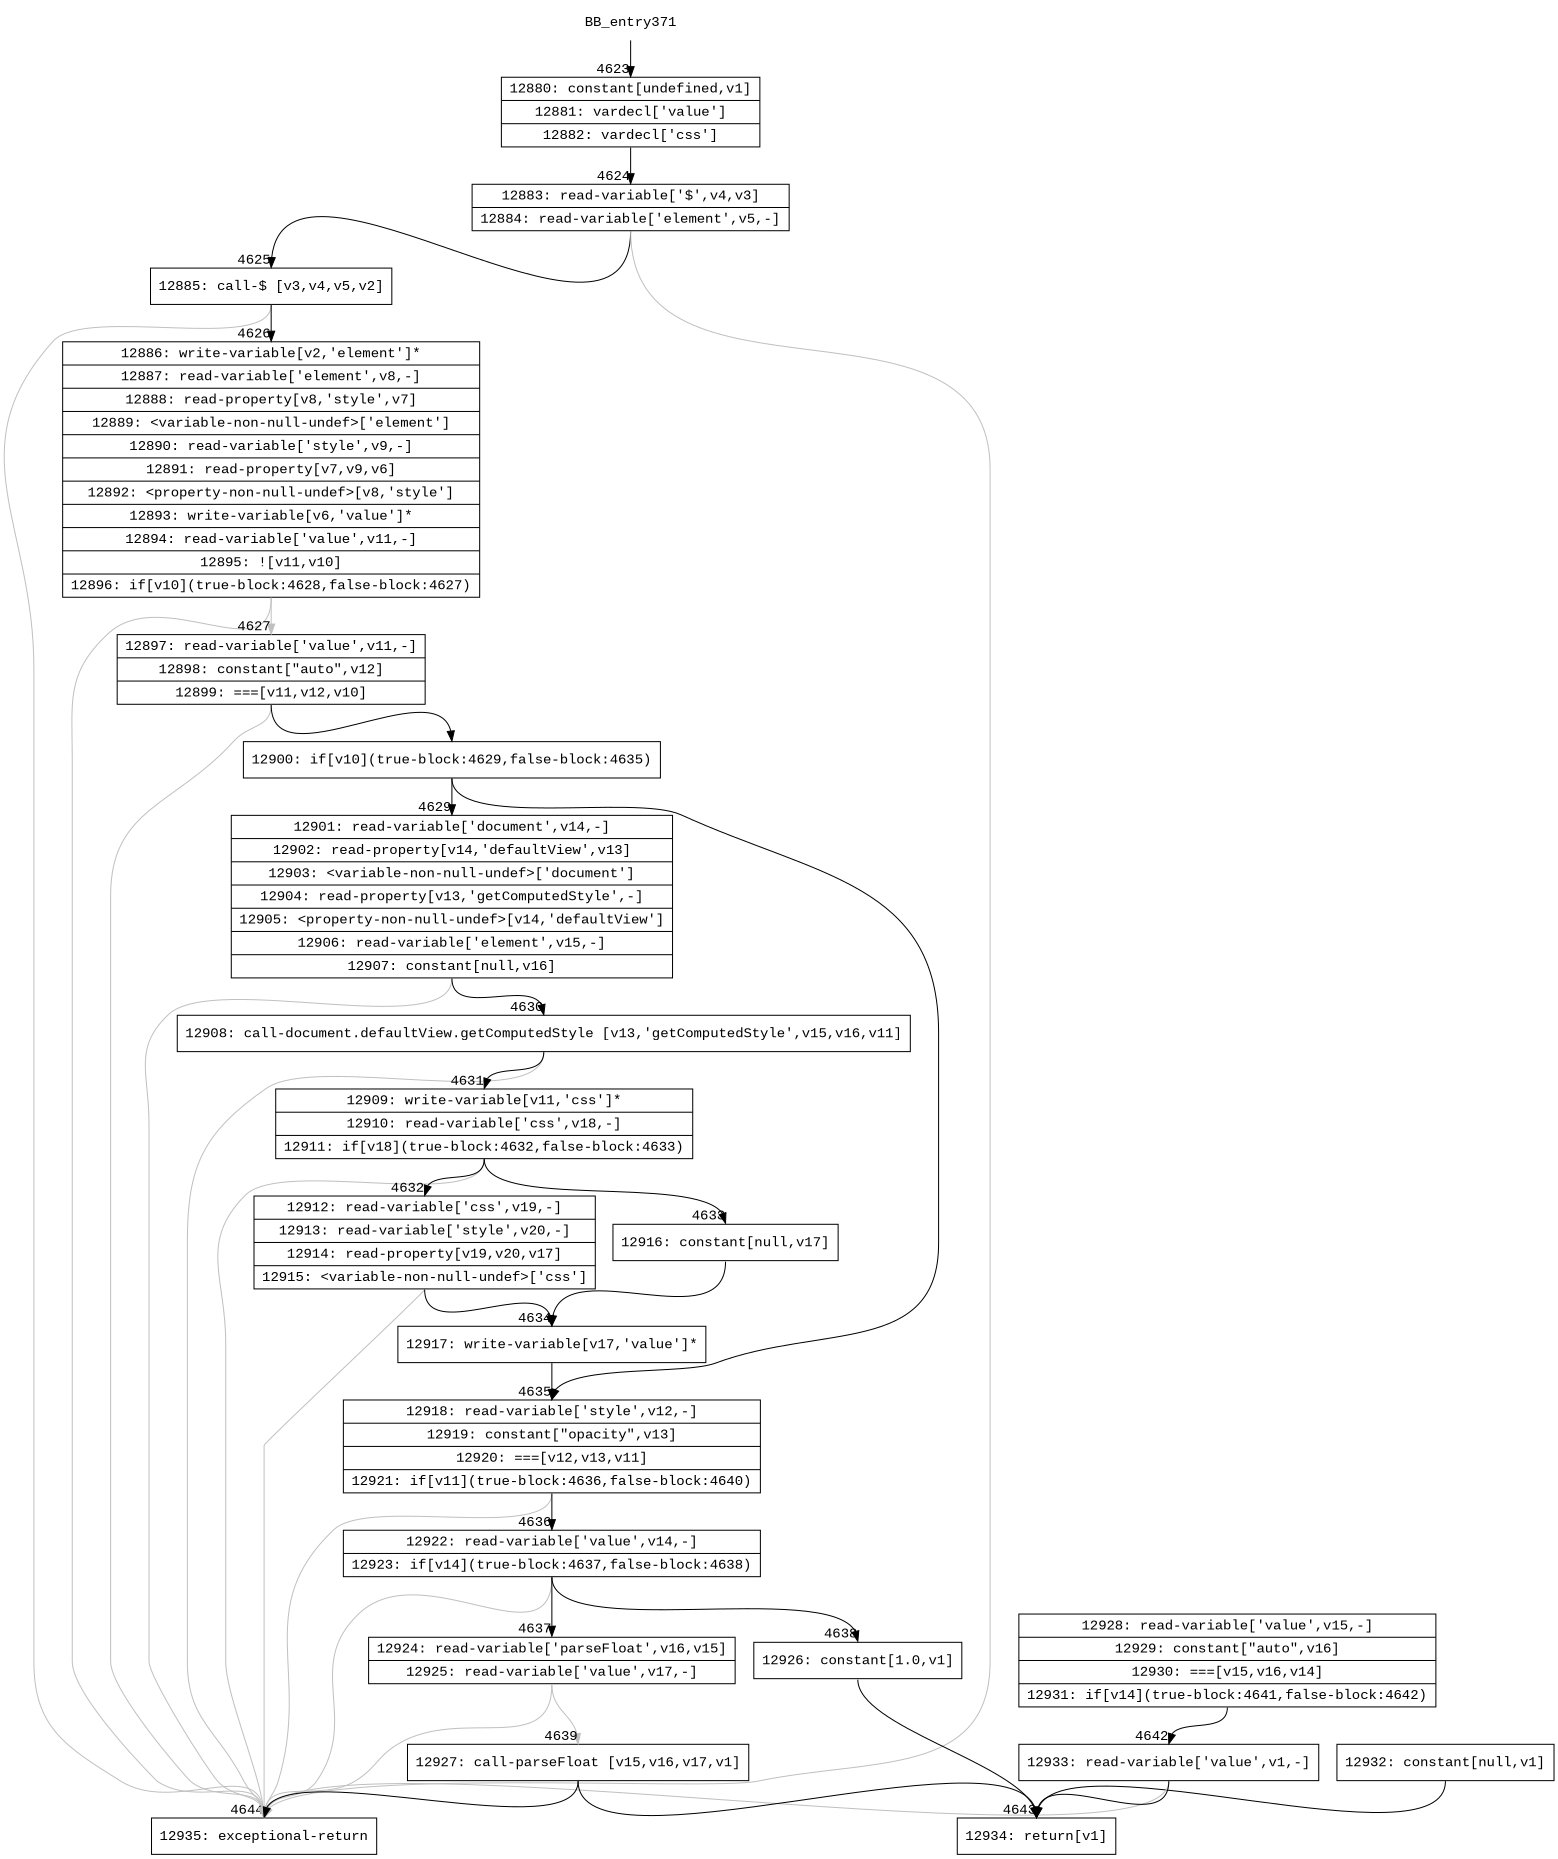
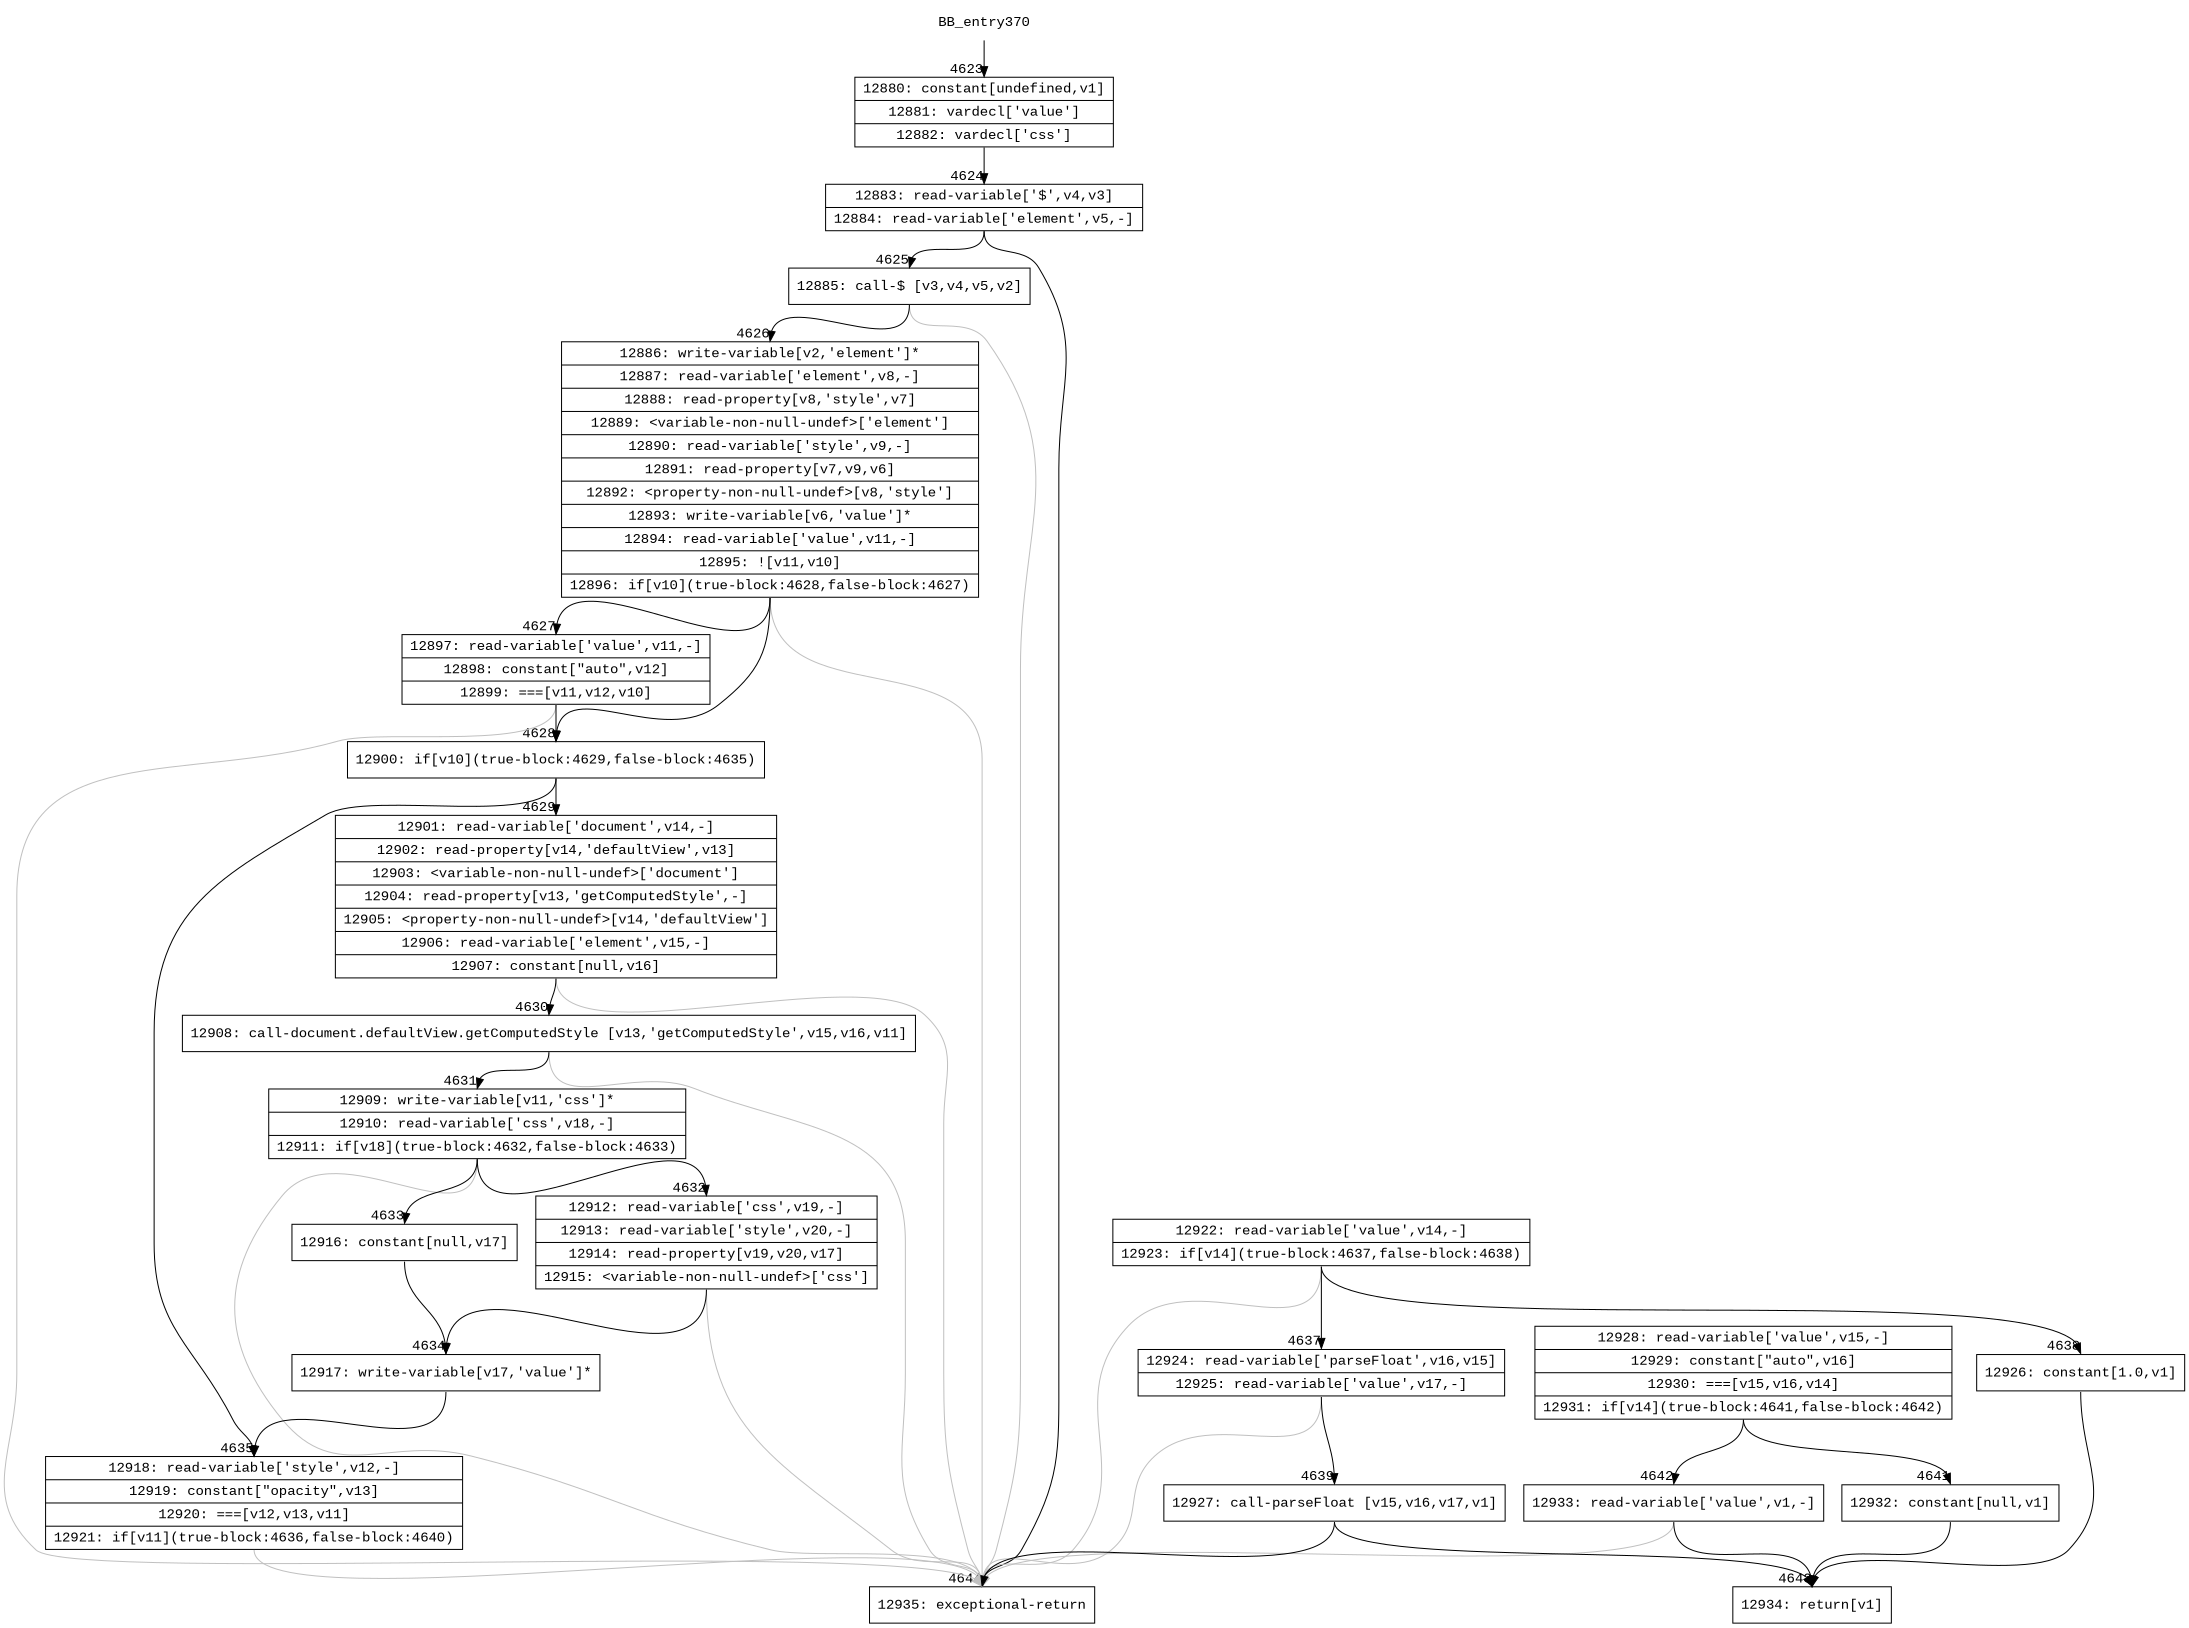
  digraph {
    fontname="Liberation Mono"
    rankdir=TD
    node [fontname="Liberation Mono" shape=record]
    edge [fontname="Liberation Mono" headport=n tailport=s]
-   BB_entry371 [shape=none]
+   BB_entry371 [shape=none label=BB_entry370]
    n2 [label="{12880: constant[undefined,v1]|12881: vardecl['value']|12882: vardecl['css']}"]
    n3 [label="{12883: read-variable['$',v4,v3]|12884: read-variable['element',v5,-]}"]
    n4 [label="{12885: call-$ [v3,v4,v5,v2]}"]
    n5 [label="{12935: exceptional-return}"]
    n6 [label="{12886: write-variable[v2,'element']*|12887: read-variable['element',v8,-]|12888: read-property[v8,'style',v7]|12889: \<variable-non-null-undef\>['element']|12890: read-variable['style',v9,-]|12891: read-property[v7,v9,v6]|12892: \<property-non-null-undef\>[v8,'style']|12893: write-variable[v6,'value']*|12894: read-variable['value',v11,-]|12895: ![v11,v10]|12896: if[v10](true-block:4628,false-block:4627)}"]
    n7 [label="{12900: if[v10](true-block:4629,false-block:4635)}"]
    n8 [label="{12897: read-variable['value',v11,-]|12898: constant[\"auto\",v12]|12899: ===[v11,v12,v10]}"]
    n9 [label="{12901: read-variable['document',v14,-]|12902: read-property[v14,'defaultView',v13]|12903: \<variable-non-null-undef\>['document']|12904: read-property[v13,'getComputedStyle',-]|12905: \<property-non-null-undef\>[v14,'defaultView']|12906: read-variable['element',v15,-]|12907: constant[null,v16]}"]
    n10 [label="{12918: read-variable['style',v12,-]|12919: constant[\"opacity\",v13]|12920: ===[v12,v13,v11]|12921: if[v11](true-block:4636,false-block:4640)}"]
    n11 [label="{12908: call-document.defaultView.getComputedStyle [v13,'getComputedStyle',v15,v16,v11]}"]
    n12 [label="{12922: read-variable['value',v14,-]|12923: if[v14](true-block:4637,false-block:4638)}"]
    n13 [label="{12909: write-variable[v11,'css']*|12910: read-variable['css',v18,-]|12911: if[v18](true-block:4632,false-block:4633)}"]
    n14 [label="{12924: read-variable['parseFloat',v16,v15]|12925: read-variable['value',v17,-]}"]
    n15 [label="{12926: constant[1.0,v1]}"]
    n16 [label="{12928: read-variable['value',v15,-]|12929: constant[\"auto\",v16]|12930: ===[v15,v16,v14]|12931: if[v14](true-block:4641,false-block:4642)}"]
    n17 [label="{12932: constant[null,v1]}"]
    n18 [label="{12933: read-variable['value',v1,-]}"]
    n19 [label="{12912: read-variable['css',v19,-]|12913: read-variable['style',v20,-]|12914: read-property[v19,v20,v17]|12915: \<variable-non-null-undef\>['css']}"]
    n20 [label="{12916: constant[null,v17]}"]
    n21 [label="{12917: write-variable[v17,'value']*}"]
    n22 [label="{12927: call-parseFloat [v15,v16,v17,v1]}"]
    n23 [label="{12934: return[v1]}"]
    BB_entry371 -> n2 [headlabel="    4623"]
    n2 -> n3 [headlabel="      4624"]
    n3 -> n4 [headlabel="      4625"]
-   n3 -> n5 [color=gray headlabel="      4644"]
+   n3 -> n5 [color=black headlabel="      4644"]
    n4 -> n5 [color=gray]
    n4 -> n6 [headlabel="      4626"]
    n6 -> n5 [color=gray]
-   n6 -> n8 [headlabel="      4627" color=gray]
+   n6 -> n7 [headlabel="      4628"]
+   n6 -> n8 [headlabel="      4627"]
    n7 -> n9 [headlabel="      4629"]
    n7 -> n10 [headlabel="      4635"]
    n8 -> n5 [color=gray]
    n8 -> n7
    n9 -> n5 [color=gray]
    n9 -> n11 [headlabel="      4630"]
    n10 -> n5 [color=gray]
-   n10 -> n12 [headlabel="      4636"]
    n11 -> n5 [color=gray]
    n11 -> n13 [headlabel="      4631"]
    n12 -> n5 [color=gray]
    n12 -> n14 [headlabel="      4637"]
    n12 -> n15 [headlabel="      4638"]
    n13 -> n5 [color=gray]
    n13 -> n19 [headlabel="      4632"]
    n13 -> n20 [headlabel="      4633"]
    n14 -> n5 [color=gray]
-   n14 -> n22 [headlabel="      4639" color=gray]
+   n14 -> n22 [headlabel="      4639"]
    n15 -> n23 [headlabel="      4643"]
+   n16 -> n17 [headlabel="      4641"]
    n16 -> n18 [headlabel="      4642"]
    n17 -> n23
    n18 -> n5 [color=gray]
    n18 -> n23
    n19 -> n5 [color=gray]
    n19 -> n21 [headlabel="      4634"]
    n20 -> n21
    n21 -> n10
    n22 -> n5 [color=black]
    n22 -> n23
  }
